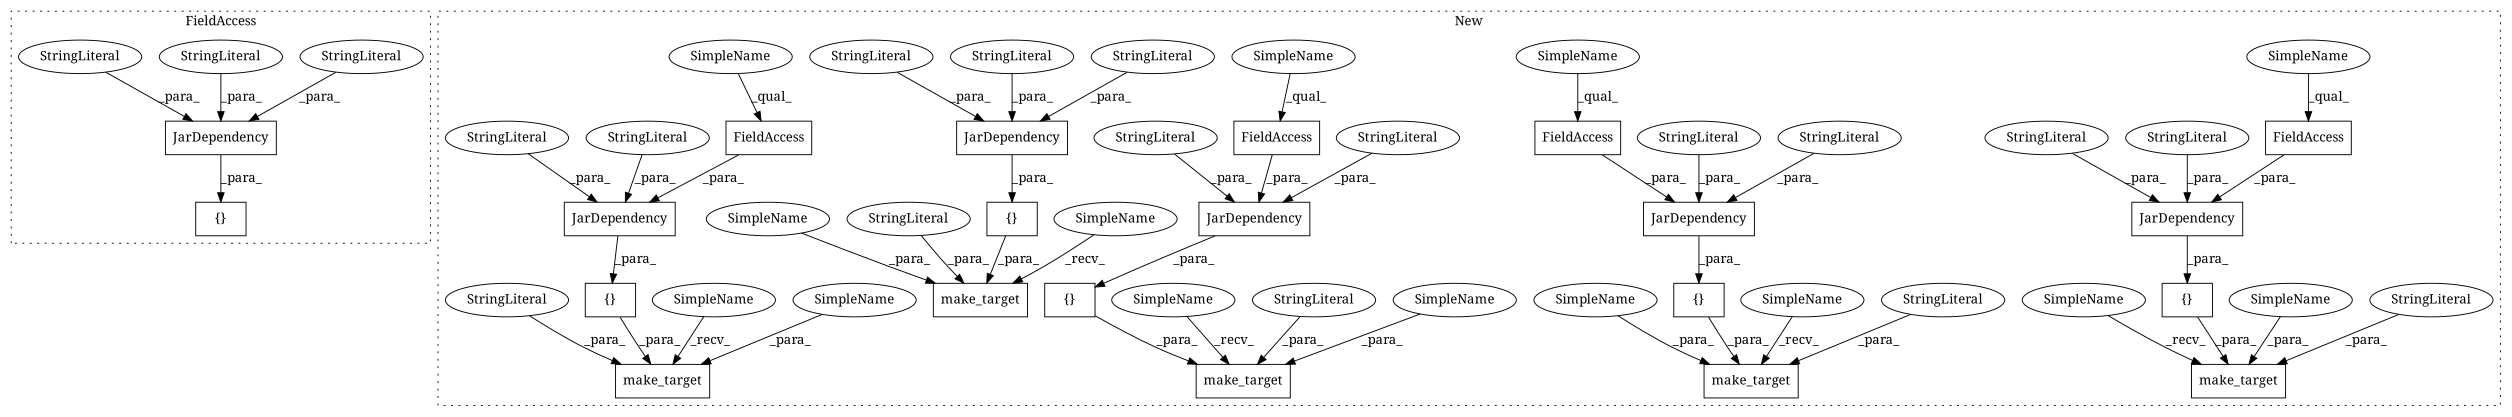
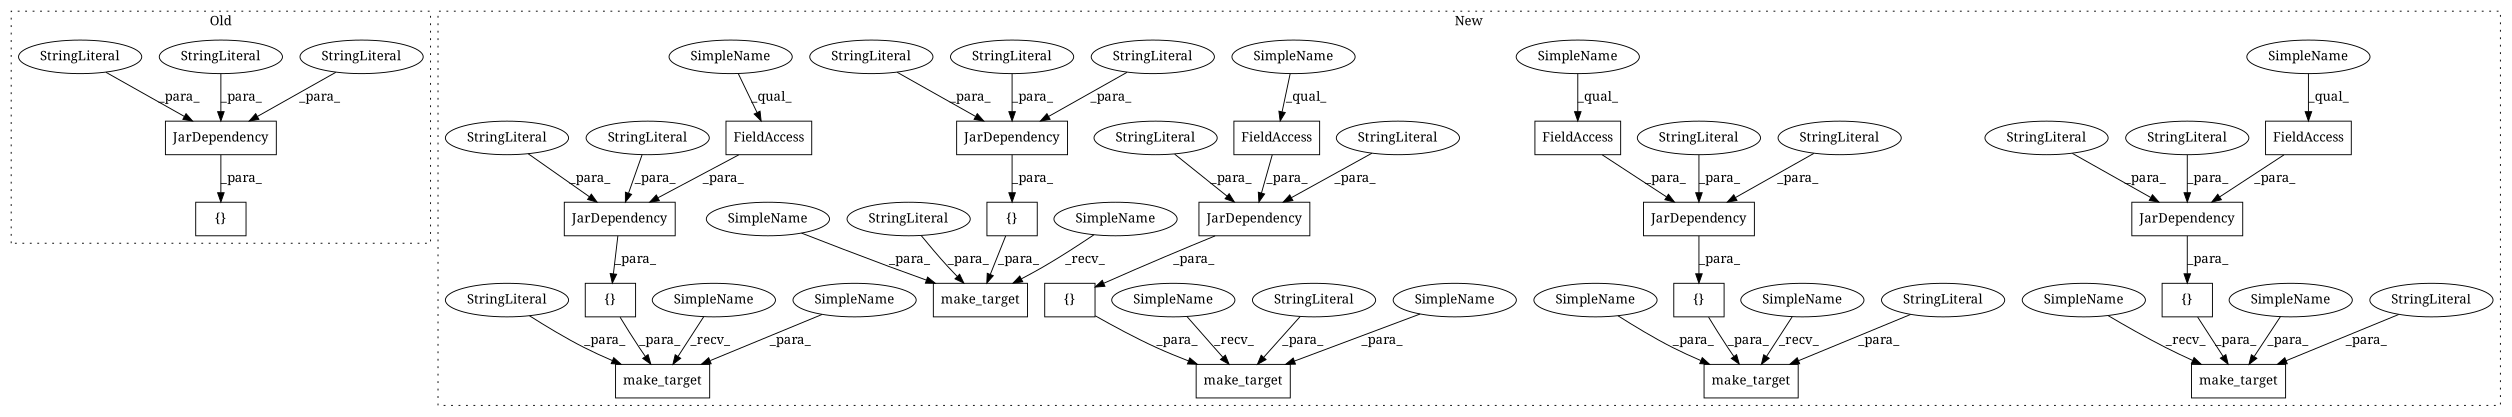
  digraph {
    fontname="Noto Serif"
    node [a=45 l=16 s=2756 shape=ellipse fontname="Noto Serif"]
    edge [fontname="Noto Serif"]
    n1 [a=32 l="14,1" label=JarDependency s="2360,2415" shape=box]
    n2 [l=15 label=StringLiteral s=2391]
    n3 [l=8 label=StringLiteral s=2407]
    n4 [label=StringLiteral s=2374]
    n5 [a=4 l="1,1" label="{}" s="2359,2416" shape=box]
    n6 [a=32 l="14,1" label=JarDependency s="2842,2919" shape=box]
    n7 [label=StringLiteral s=2873]
    n8 [label=StringLiteral s=2856]
    n9 [a=4 l="1,1" label="{}" s="2841,2920" shape=box]
    n10 [a=32 l="12,1" label=make_target s="2799,2921" shape=box]
    n11 [a=22 l=29 label=FieldAccess shape=box]
    n12 [a=32 l="12,1" label=make_target s="2933,3061" shape=box]
    n13 [a=4 l="1,1" label="{}" s="2982,3060" shape=box]
    n14 [a=32 l="12,1" label=make_target s="3073,3195" shape=box]
    n15 [a=32 l="14,1" label=JarDependency s="3120,3193" shape=box]
    n16 [a=32 l="12,1" label=make_target s="2555,2647" shape=box]
    n17 [a=32 l="14,1" label=JarDependency s="2598,2645" shape=box]
    n18 [a=32 l="12,1" label=make_target s="2659,2787" shape=box]
    n19 [a=4 l="1,1" label="{}" s="2708,2786" shape=box]
    n20 [a=32 l="14,1" label=JarDependency s="2709,2785" shape=box]
    n21 [a=4 l="1,1" label="{}" s="3119,3194" shape=box]
    n22 [a=32 l="14,1" label=JarDependency s="2983,3059" shape=box]
    n23 [a=4 l="1,1" label="{}" s="2597,2646" shape=box]
    n24 [a=22 l=29 label=FieldAccess s=3164 shape=box]
    n25 [a=22 l=29 label=FieldAccess s=3030 shape=box]
    n26 [a=22 l=29 label=FieldAccess s=2890 shape=box]
    n27 [l=12 label=StringLiteral s=3151]
    n28 [label=StringLiteral s=2671]
    n29 [label=StringLiteral s=2945]
    n30 [l=7 label=StringLiteral s=2638]
    n31 [label=StringLiteral s=2723]
    n32 [l=15 label=StringLiteral s=2740]
    n33 [l=8 label=StringLiteral s=2629]
    n34 [label=StringLiteral s=2997]
    n35 [label=StringLiteral s=3134]
    n36 [l=15 label=StringLiteral s=3014]
    n37 [label=StringLiteral s=2612]
    n38 [l=9 label=StringLiteral s=2567]
    n39 [l=9 label=StringLiteral s=2811]
    n40 [l=13 label=StringLiteral s=3085]
    n41 [a=42 l=10 label=SimpleName s=2577]
    n42 [a=42 l=10 label=SimpleName s=3099]
    n43 [a=42 l=10 label=SimpleName s=2821]
    n44 [a=42 l=10 label=SimpleName s=2962]
    n45 [a=42 l=10 label=SimpleName s=2688]
    n46 [a=42 l=4 label=SimpleName s=3164]
    n47 [a=42 l=4 label=SimpleName]
    n48 [a=42 l=4 label=SimpleName s=2794]
    n49 [a=42 l=4 label=SimpleName s=2928]
    n50 [a=42 l=4 label=SimpleName s=3030]
    n51 [a=42 l=4 label=SimpleName s=2550]
    n52 [a=42 l=4 label=SimpleName s=2654]
    n53 [a=42 l=4 label=SimpleName s=2890]
    n54 [a=42 l=4 label=SimpleName s=3068]
    subgraph cluster_1 {
-     label=FieldAccess
+     label=Old
      style=dotted
      n1
      n2
      n3
      n4
      n5
    }
    subgraph cluster_2 {
      label=New
      style=dotted
      n6
      n7
      n8
      n9
      n10
      n11
      n12
      n13
      n14
      n15
      n16
      n17
      n18
      n19
      n20
      n21
      n22
      n23
      n24
      n25
      n26
      n27
      n28
      n29
      n30
      n31
      n32
      n33
      n34
      n35
      n36
      n37
      n38
      n39
      n40
      n41
      n42
      n43
      n44
      n45
      n46
      n47
      n48
      n49
      n50
      n51
      n52
      n53
      n54
    }
    n1 -> n5 [label=_para_]
    n2 -> n1 [label=_para_]
    n3 -> n1 [label=_para_]
    n4 -> n1 [label=_para_]
    n6 -> n9 [label=_para_]
    n7 -> n6 [label=_para_]
    n8 -> n6 [label=_para_]
    n9 -> n10 [label=_para_]
    n11 -> n20 [label=_para_]
    n13 -> n12 [label=_para_]
    n15 -> n21 [label=_para_]
    n17 -> n23 [label=_para_]
    n19 -> n18 [label=_para_]
    n20 -> n19 [label=_para_]
    n21 -> n14 [label=_para_]
    n22 -> n13 [label=_para_]
    n23 -> n16 [label=_para_]
    n24 -> n15 [label=_para_]
    n25 -> n22 [label=_para_]
    n26 -> n6 [label=_para_]
    n27 -> n15 [label=_para_]
    n28 -> n18 [label=_para_]
    n29 -> n12 [label=_para_]
    n30 -> n17 [label=_para_]
    n31 -> n20 [label=_para_]
    n32 -> n20 [label=_para_]
    n33 -> n17 [label=_para_]
    n34 -> n22 [label=_para_]
    n35 -> n15 [label=_para_]
    n36 -> n22 [label=_para_]
    n37 -> n17 [label=_para_]
    n38 -> n16 [label=_para_]
    n39 -> n10 [label=_para_]
    n40 -> n14 [label=_para_]
    n41 -> n16 [label=_para_]
    n42 -> n14 [label=_para_]
    n43 -> n10 [label=_para_]
    n44 -> n12 [label=_para_]
    n45 -> n18 [label=_para_]
    n46 -> n24 [label=_qual_]
    n47 -> n11 [label=_qual_]
    n48 -> n10 [label=_recv_]
    n49 -> n12 [label=_recv_]
    n50 -> n25 [label=_qual_]
    n51 -> n16 [label=_recv_]
    n52 -> n18 [label=_recv_]
    n53 -> n26 [label=_qual_]
    n54 -> n14 [label=_recv_]
  }
